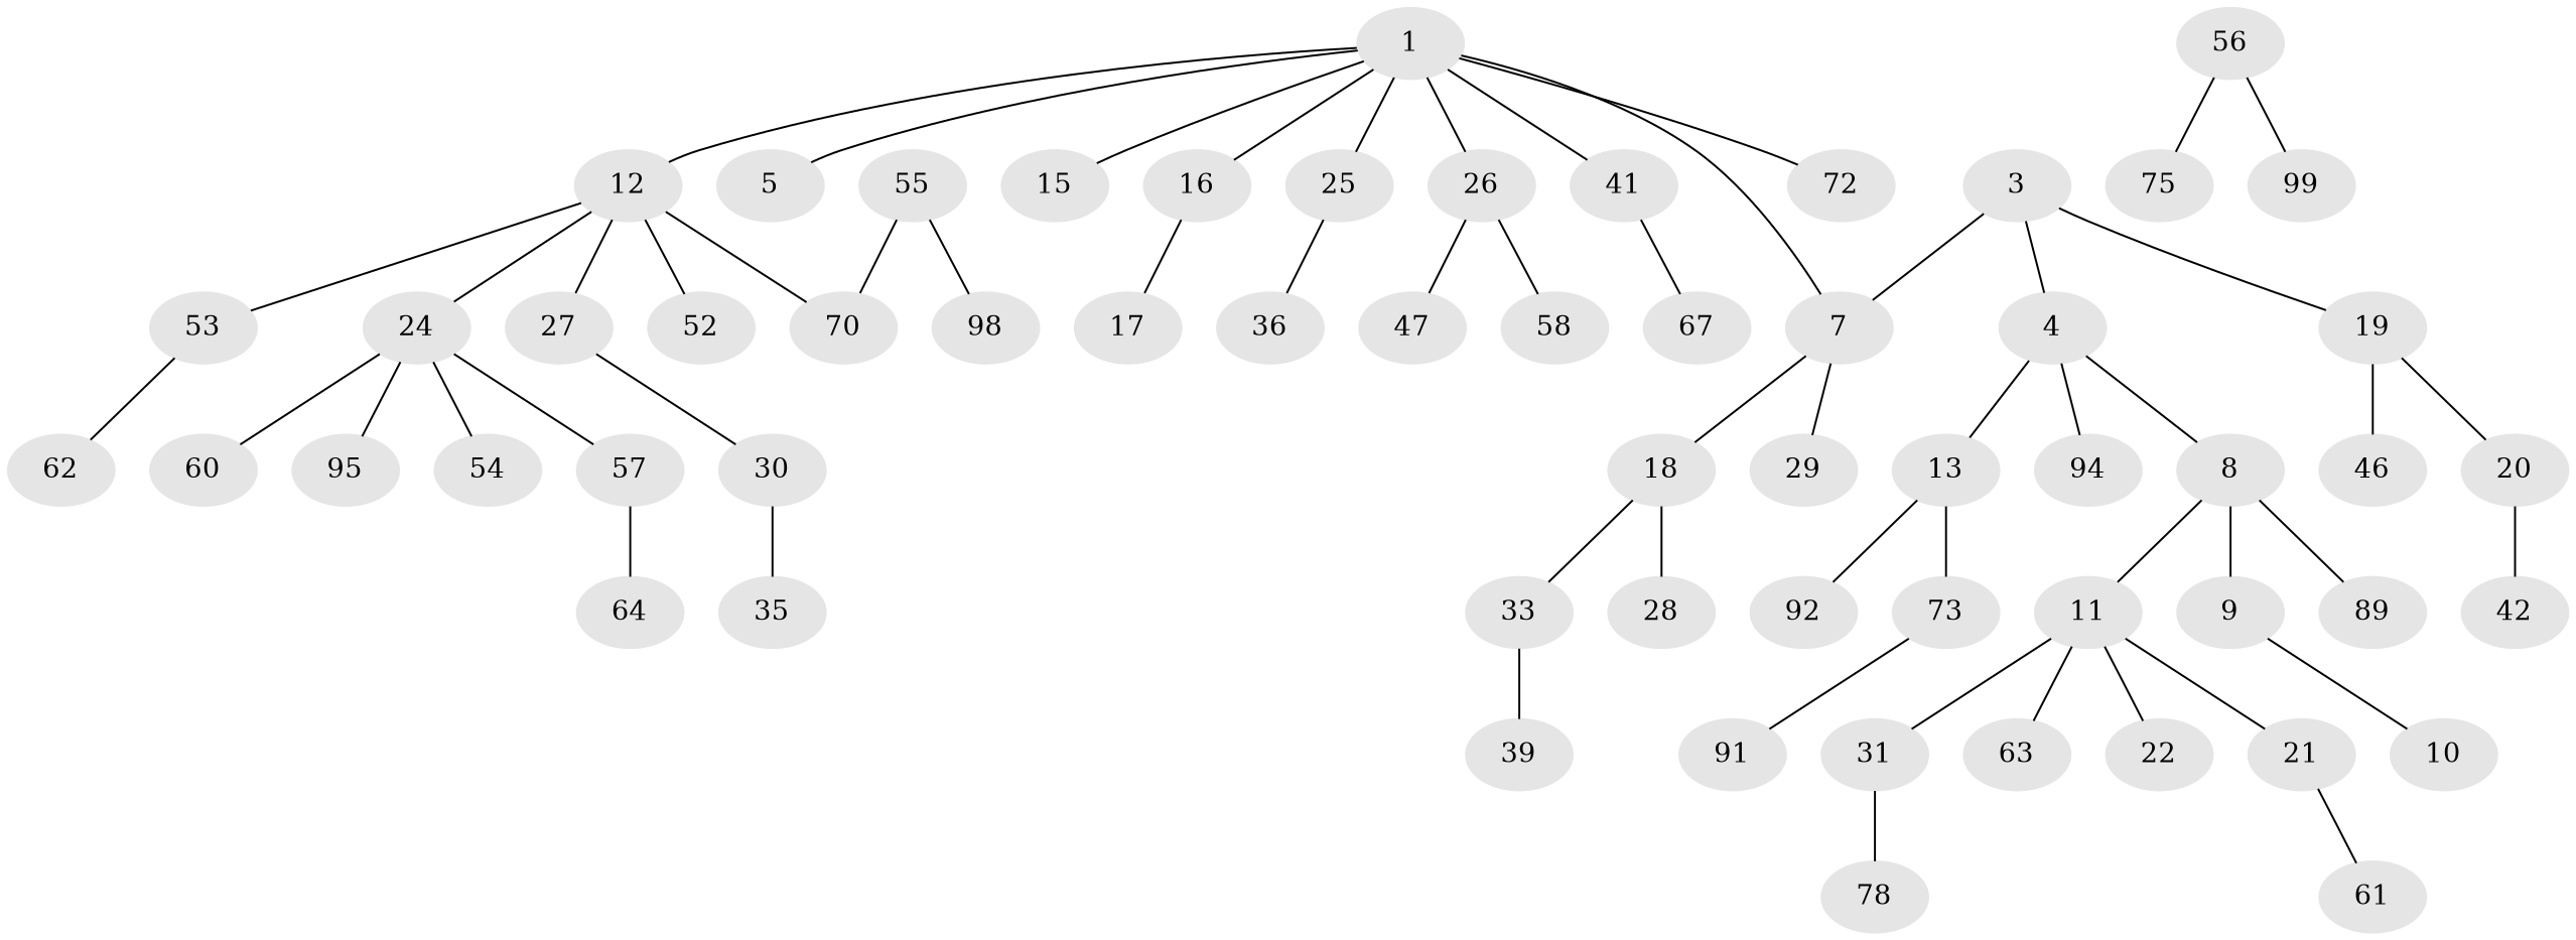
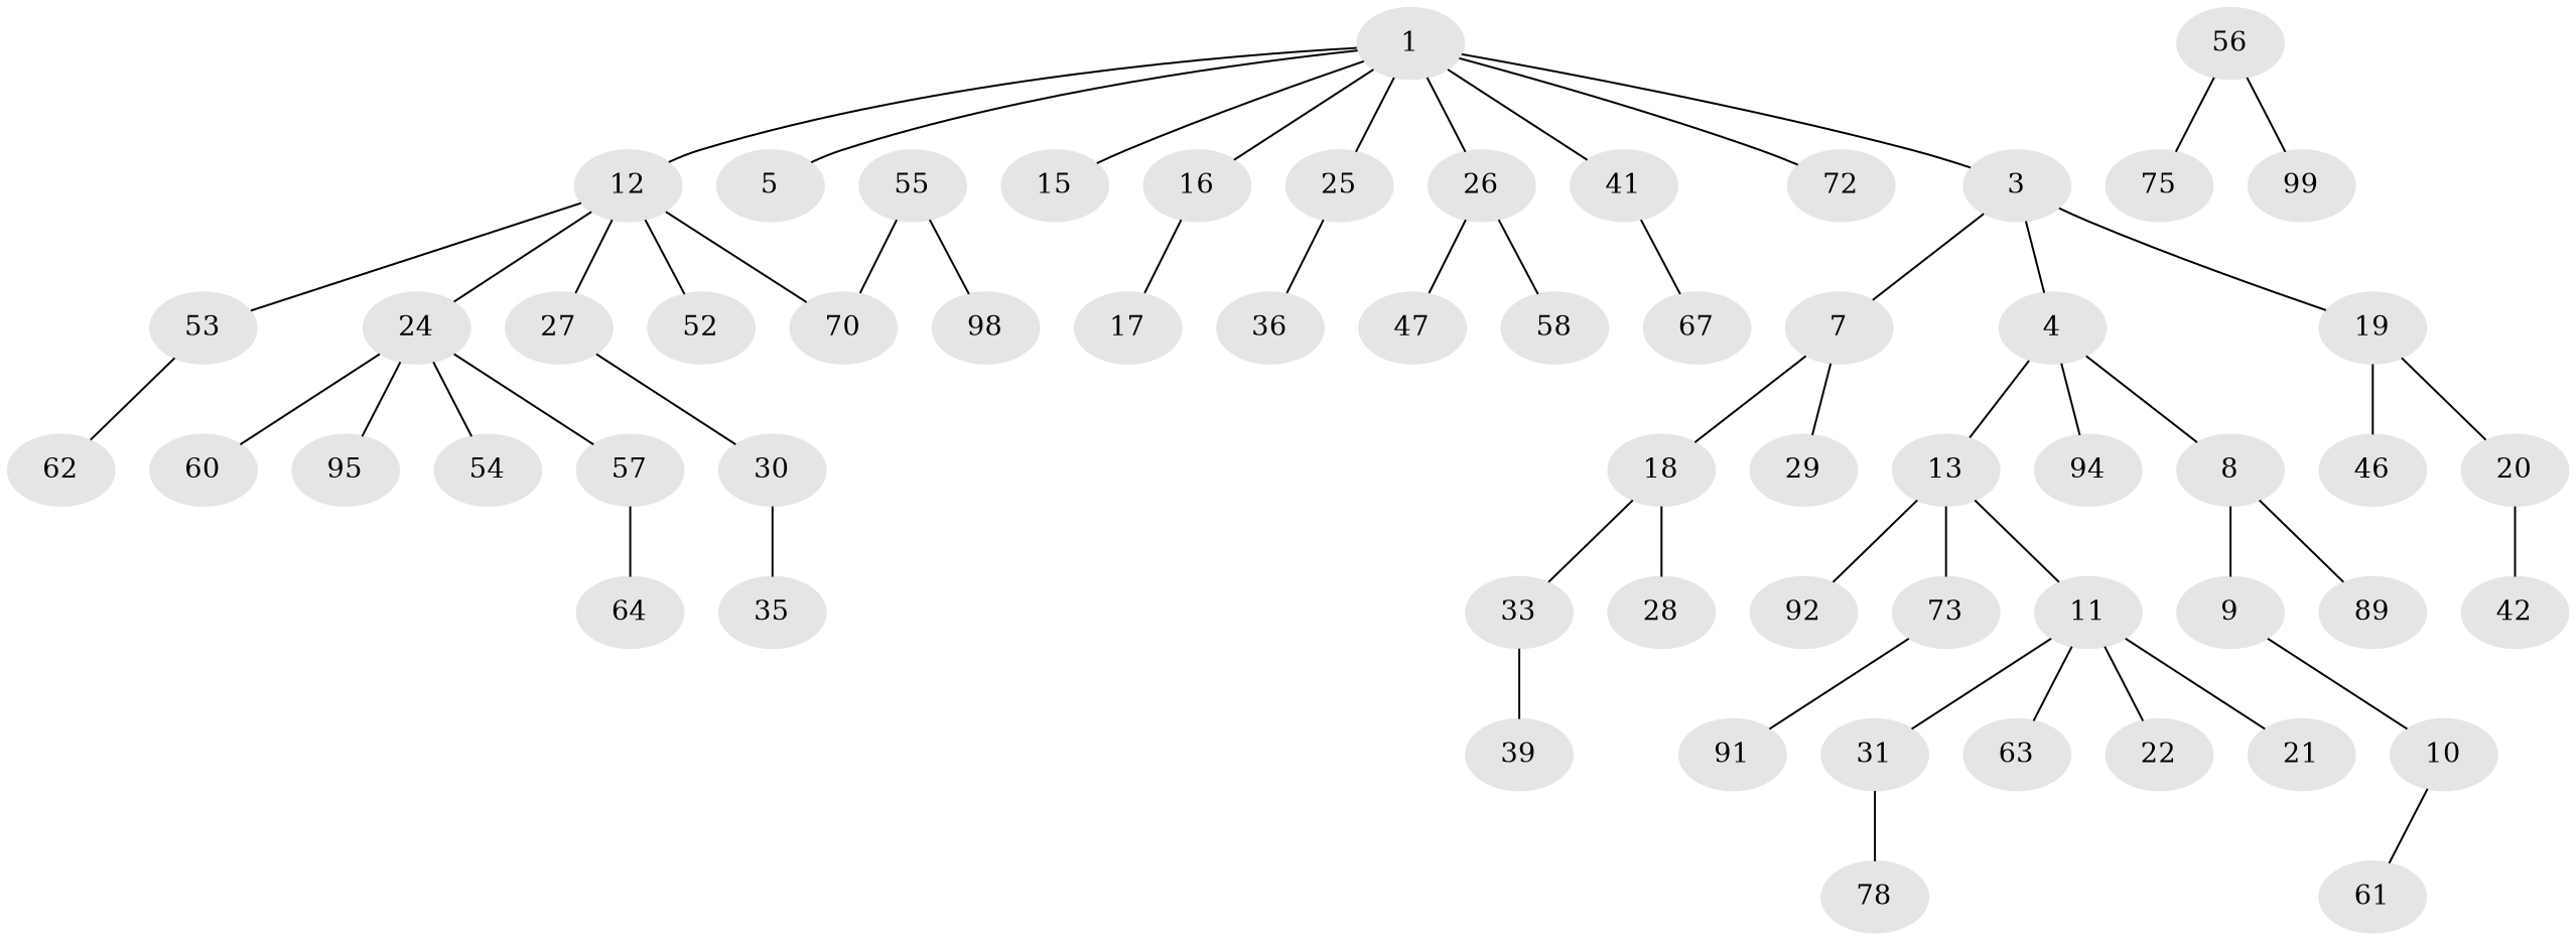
  graph {
    node [color=gray90 style=filled]
    1 [super="+2"]
    3 [super="+44"]
    5
    12 [super="+14"]
    15
    16 [super="+75"]
    25 [super="+37"]
    26 [super="+36+49"]
    41
    72
    4 [super="+6"]
    7
    19
    24 [super="+32"]
    27 [super="+59"]
    52 [super="+96+82"]
    53
    70 [super="+81"]
    17
    n20 [label=36 super="+87"]
    47
    58
    n23 [label=67]
    8
    13
    94
    18
    29
    20
    46 [super="+86+80"]
    9
    11
    89
    73
    92
    28 [super="+90+79"]
    33
    10
    21 [super="+23"]
    22 [super="+67"]
    31 [super="+40+34"]
    63
    61 [super="+66"]
    n44 [label=78 super="+51"]
    54
    57 [super="+77"]
    60
    95
    30
    62 [super="+84"]
    55 [super="+69+71"]
    98
    91
    39
    42
    64
    35 [super="+83"]
    n58 [label=75]
    56
    99
-   1 -- 7
+   1 -- 3
    1 -- 5
    1 -- 12
    1 -- 15
    1 -- 16
    1 -- 25
    1 -- 26
    1 -- 41
    1 -- 72
    3 -- 4
    3 -- 7
    3 -- 19
    12 -- 24
    12 -- 27
    12 -- 52
    12 -- 53
    12 -- 70
    16 -- 17
    25 -- n20
    26 -- 47
    26 -- 58
    41 -- n23
    4 -- 8
    4 -- 13
    4 -- 94
    7 -- 18
    7 -- 29
    19 -- 20
    19 -- 46
    24 -- 54
    24 -- 57
    24 -- 60
    24 -- 95
    27 -- 30
    53 -- 62
    8 -- 9
-   8 -- 11
+   13 -- 11
    8 -- 89
    13 -- 73
    13 -- 92
    18 -- 28
    18 -- 33
    20 -- 42
    9 -- 10
    11 -- 21
    11 -- 22
    11 -- 31
    11 -- 63
    73 -- 91
    33 -- 39
-   21 -- 61
+   10 -- 61
    31 -- n44
    57 -- 64
    30 -- 35
    55 -- 70
    55 -- 98
    56 -- n58
    56 -- 99
  }
